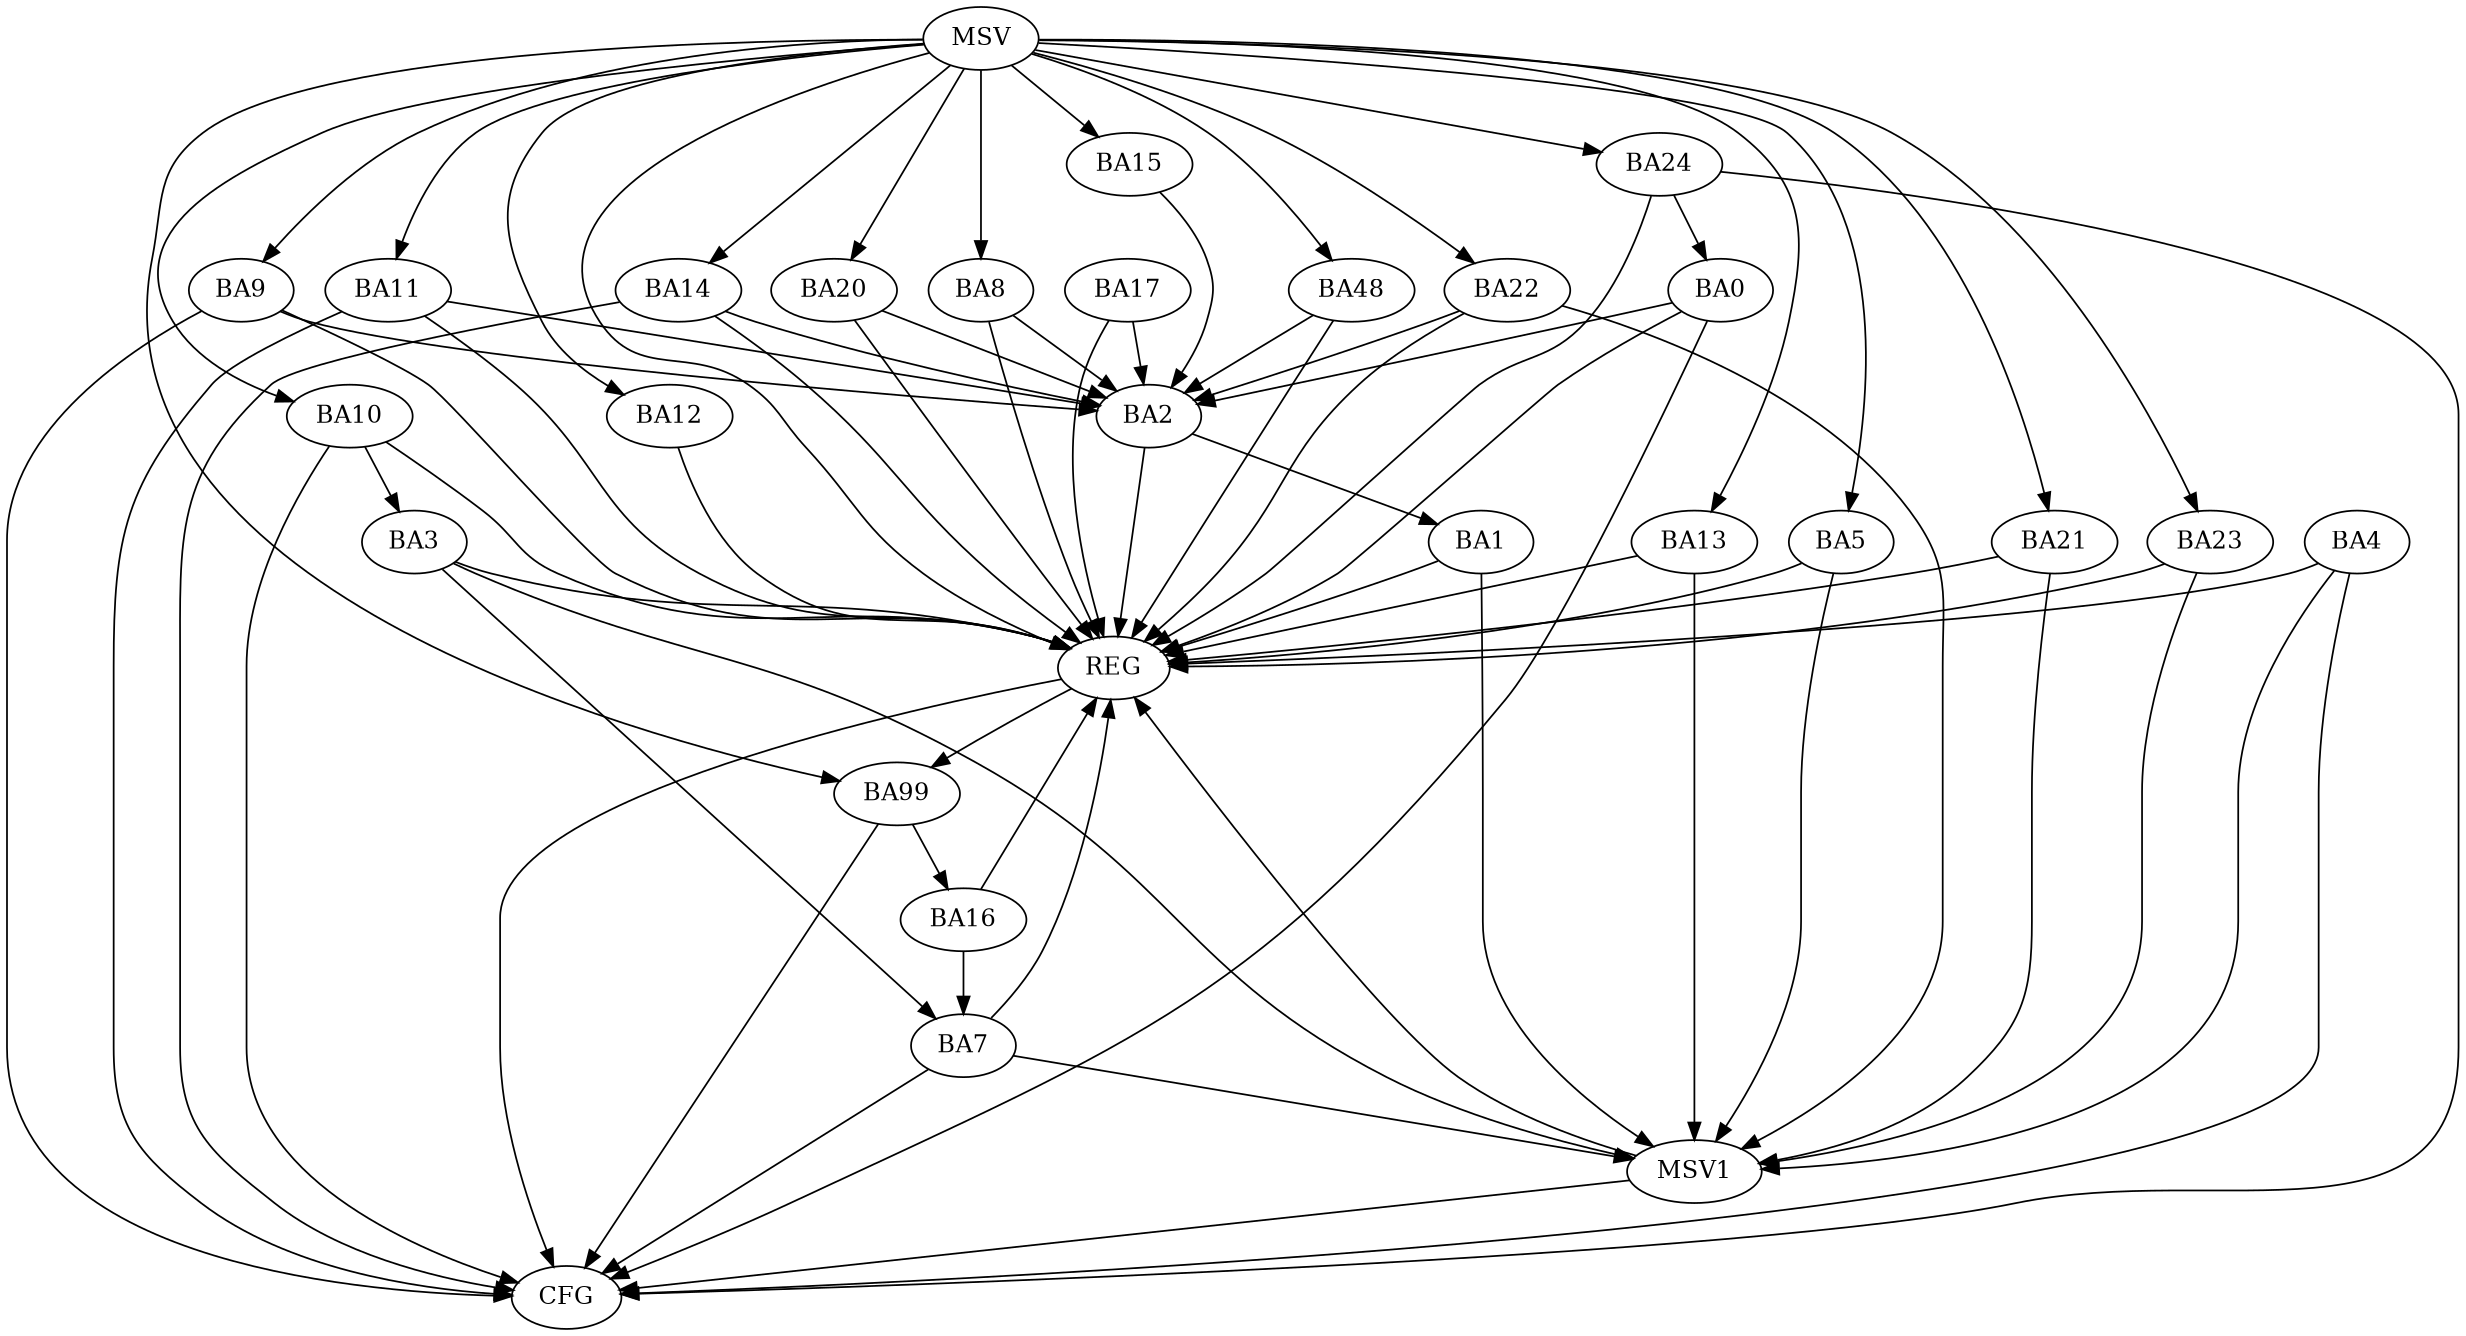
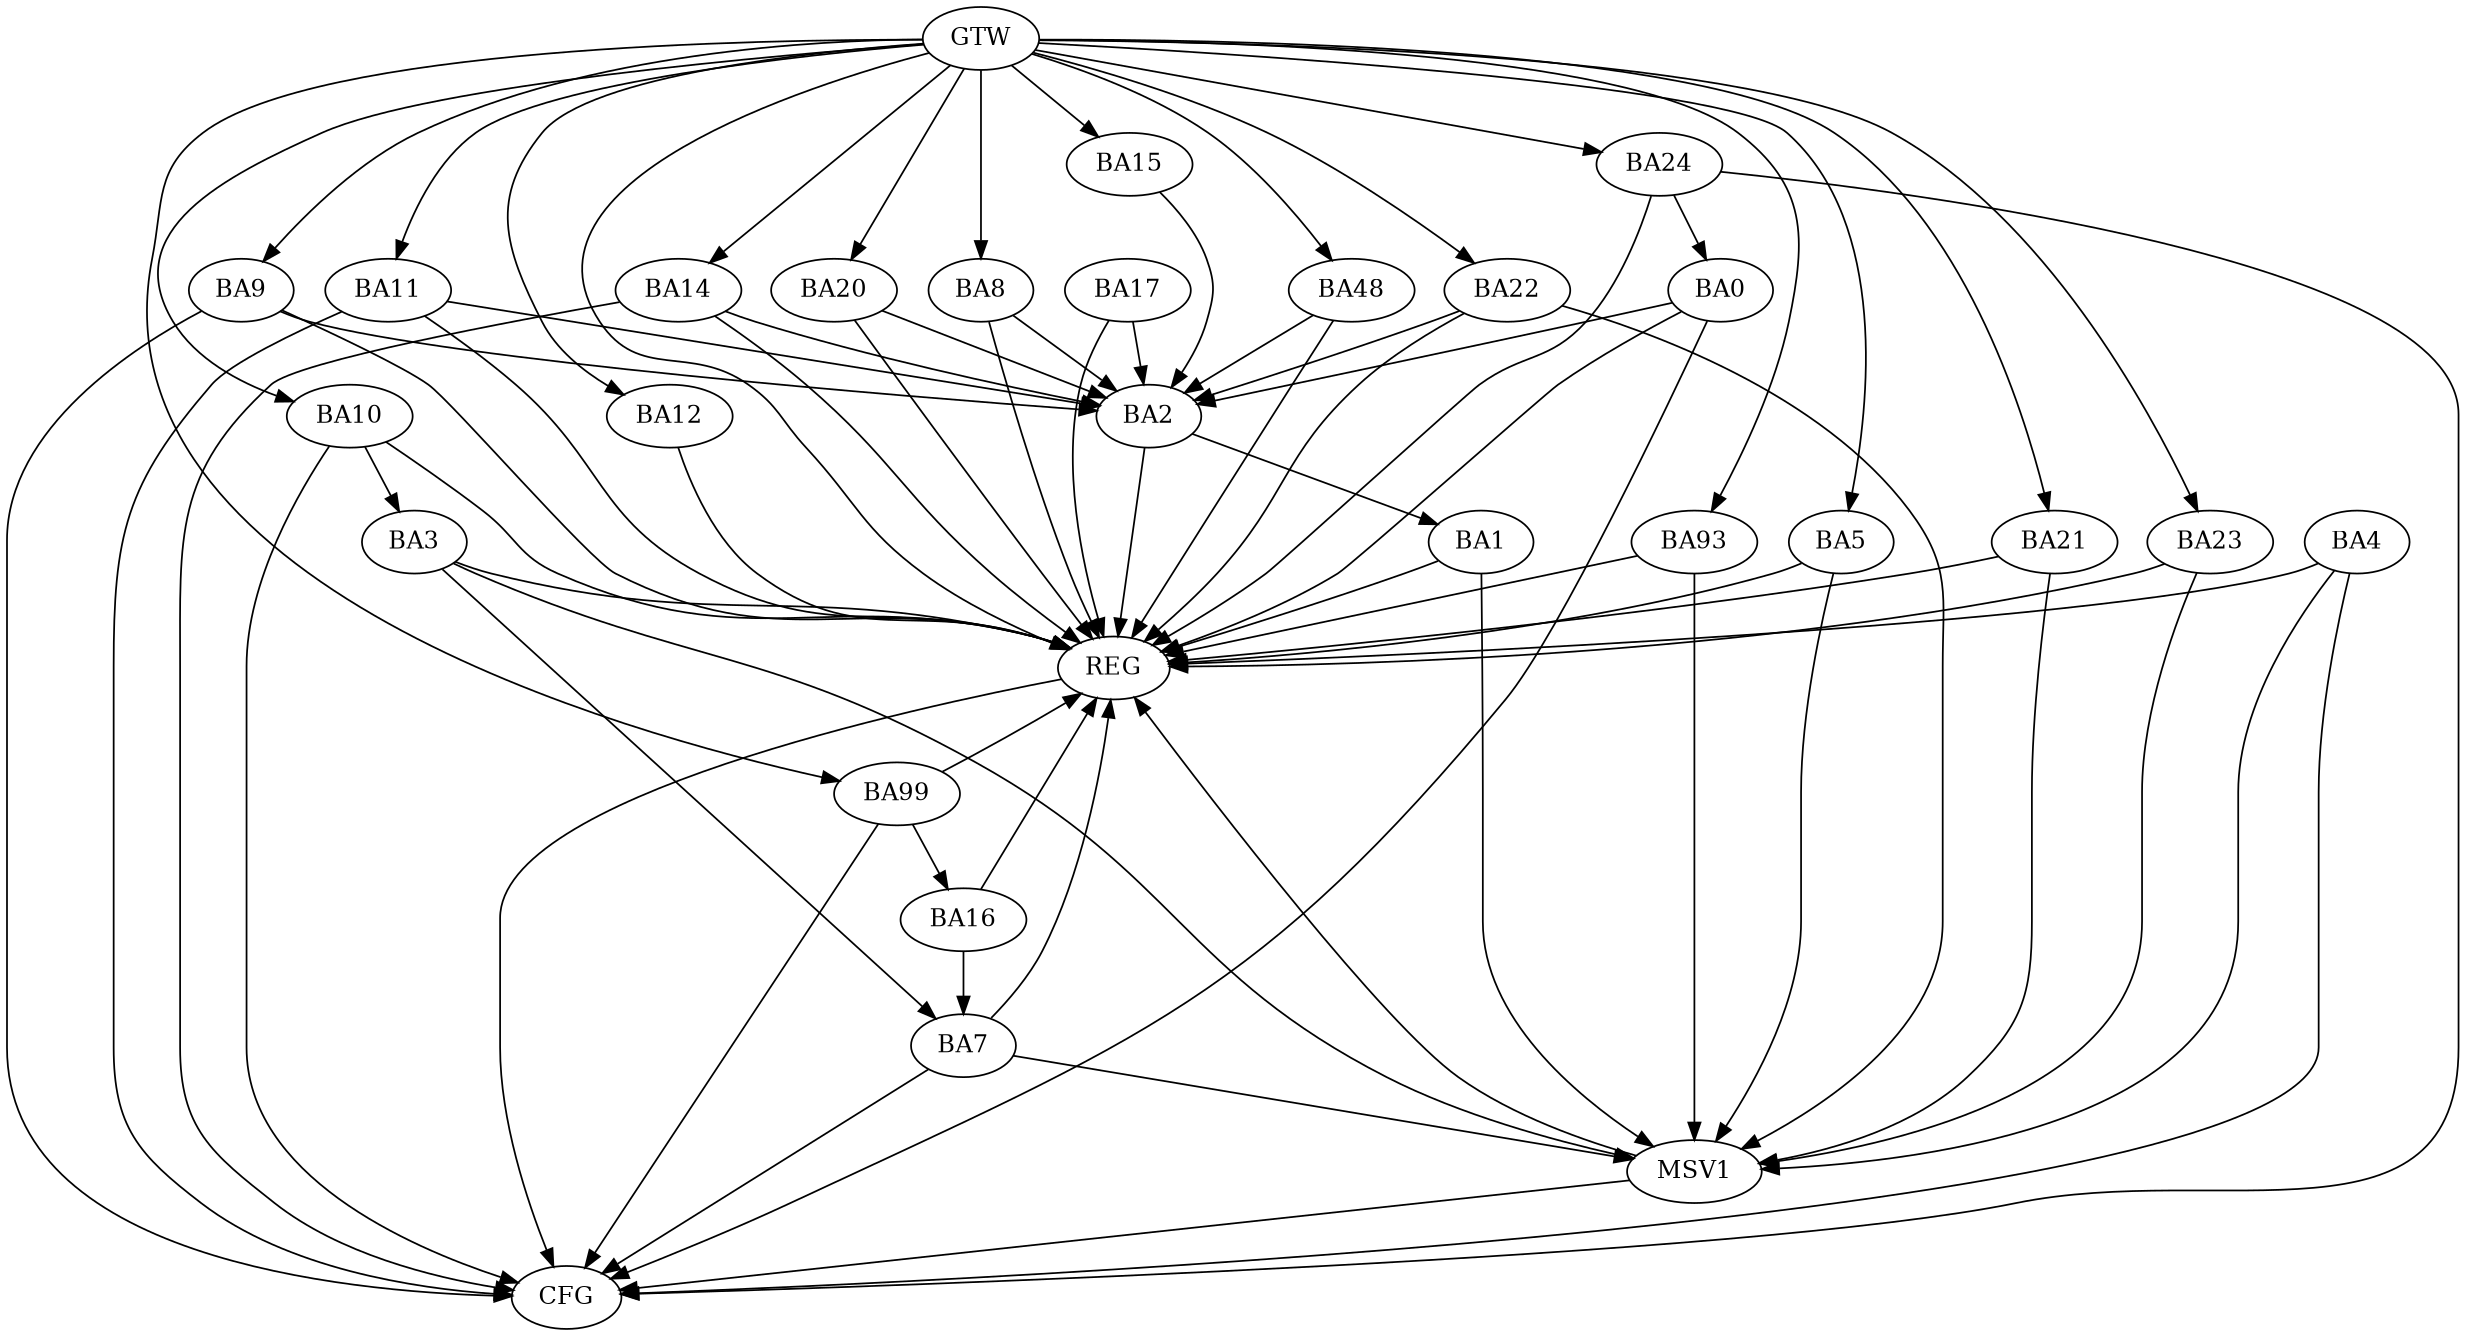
  strict digraph {
    n1 [label=BA1]
    n2 [label=REG]
    n3 [label=MSV1]
    n4 [label=CFG]
    n5 [label=BA2]
    n6 [label=BA3]
    n7 [label=BA7]
    n8 [label=BA4]
    n9 [label=BA5]
    n10 [label=BA0]
    n11 [label=BA8]
    n12 [label=BA9]
    n13 [label=BA10]
    n14 [label=BA11]
    n15 [label=BA12]
-   n16 [label=BA13]
+   n16 [label=BA93]
    n17 [label=BA14]
    n18 [label=BA15]
    n19 [label=BA16]
    n20 [label=BA17]
    n21 [label=BA48]
    n22 [label=BA99]
    n23 [label=BA20]
    n24 [label=BA21]
    n25 [label=BA22]
    n26 [label=BA23]
    n27 [label=BA24]
-   n28 [label=MSV]
+   n28 [label=GTW]
    n1 -> n2
    n1 -> n3
    n2 -> n4
    n3 -> n2
    n3 -> n4
    n5 -> n1
    n5 -> n2
    n6 -> n2
    n6 -> n3
    n6 -> n7
    n7 -> n2
    n7 -> n3
    n7 -> n4
    n8 -> n2
    n8 -> n3
    n8 -> n4
    n9 -> n2
    n9 -> n3
    n10 -> n2
    n10 -> n4
    n10 -> n5
    n11 -> n2
    n11 -> n5
    n12 -> n2
    n12 -> n4
    n12 -> n5
    n13 -> n2
    n13 -> n4
    n13 -> n6
    n14 -> n2
    n14 -> n4
    n14 -> n5
    n15 -> n2
    n16 -> n2
    n16 -> n3
    n17 -> n2
    n17 -> n4
    n17 -> n5
    n18 -> n5
    n19 -> n2
    n19 -> n7
    n20 -> n2
    n20 -> n5
    n21 -> n2
    n21 -> n5
-   n2 -> n22
+   n22 -> n2
    n22 -> n4
    n22 -> n19
    n23 -> n2
    n23 -> n5
    n24 -> n2
    n24 -> n3
    n25 -> n2
    n25 -> n3
    n25 -> n5
    n26 -> n2
    n26 -> n3
    n27 -> n2
    n27 -> n4
    n27 -> n10
    n28 -> n2
    n28 -> n9
    n28 -> n11
    n28 -> n12
    n28 -> n13
    n28 -> n14
    n28 -> n15
    n28 -> n16
    n28 -> n17
    n28 -> n18
    n28 -> n21
    n28 -> n22
    n28 -> n23
    n28 -> n24
    n28 -> n25
    n28 -> n26
    n28 -> n27
  }
